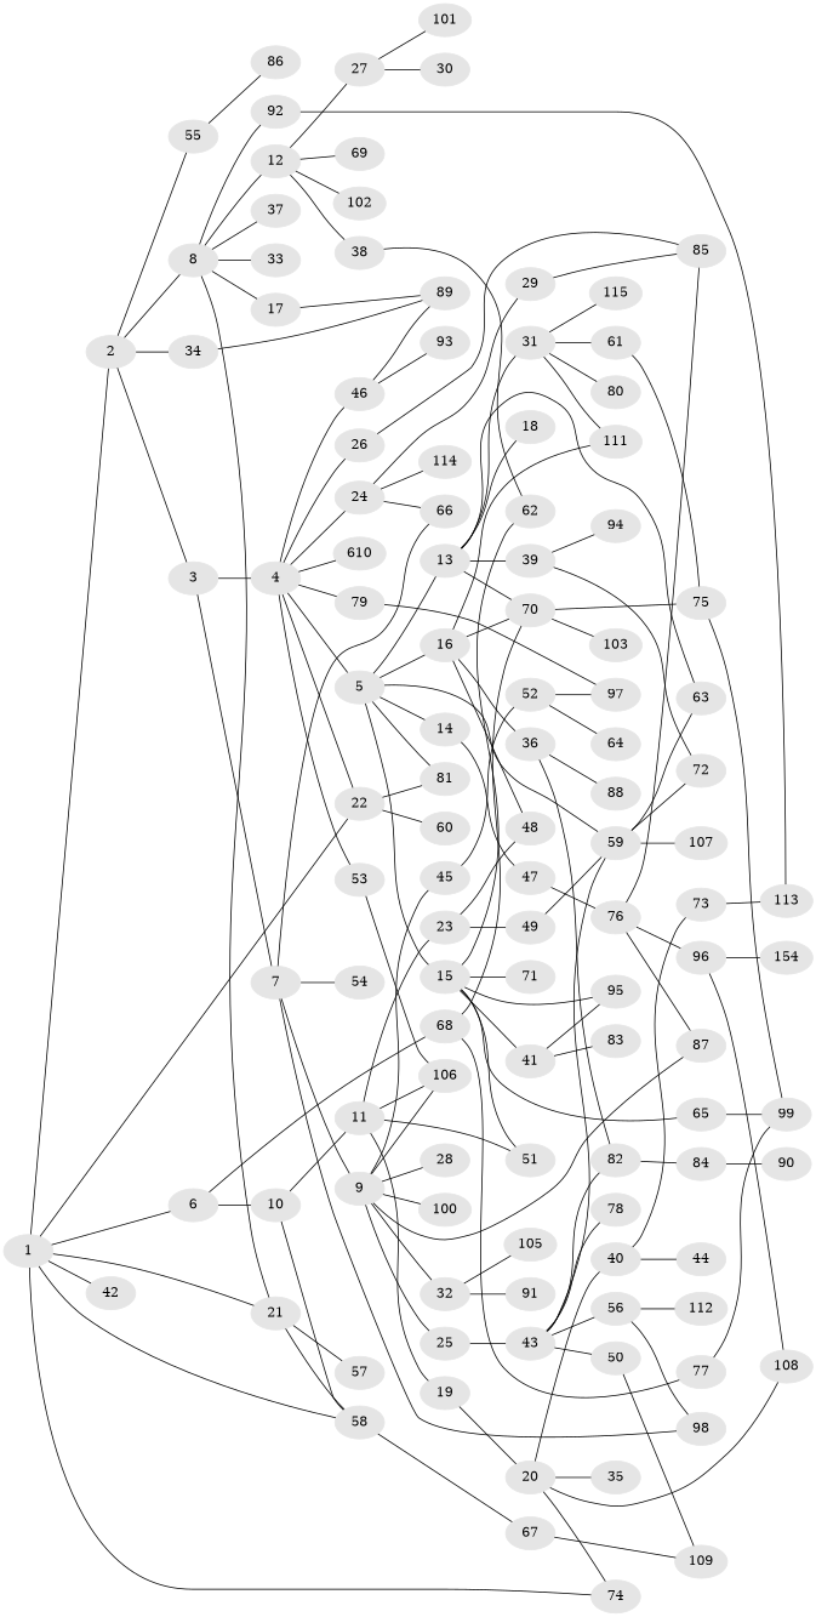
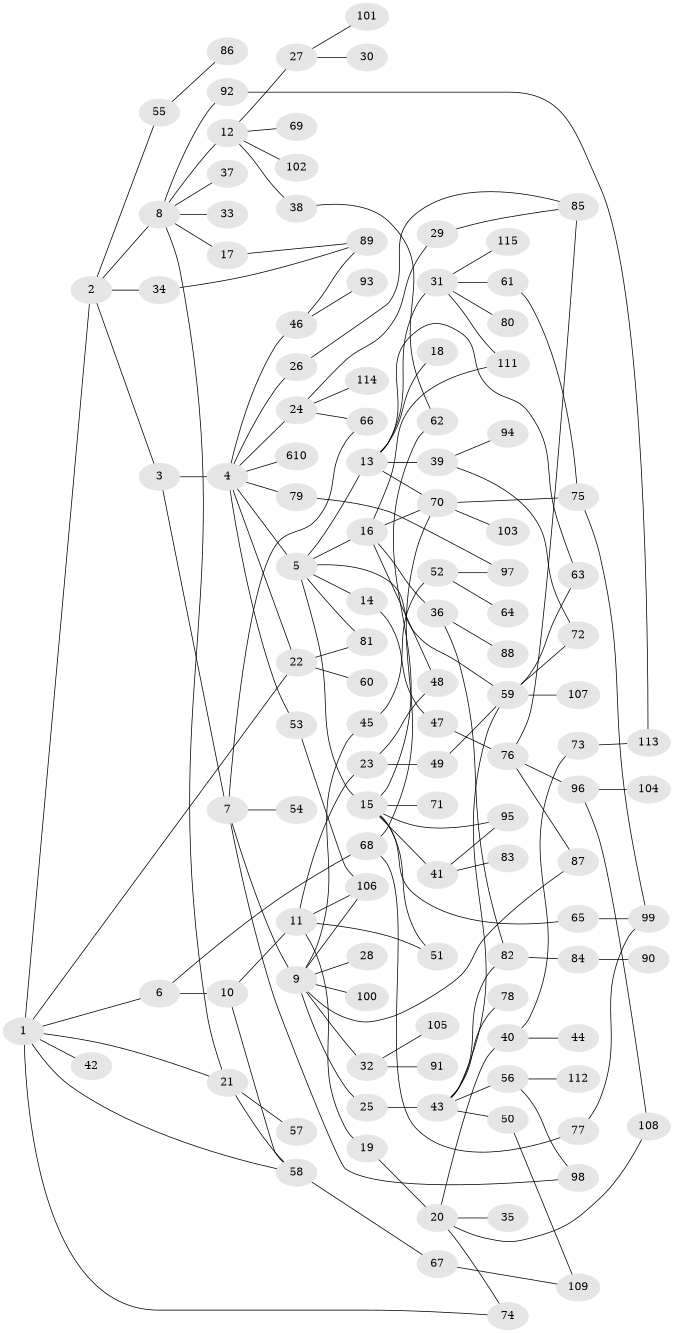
  graph {
    fontname="DejaVu Serif"
    rankdir=LR
    node [color=gray90 fontname="DejaVu Serif" style=filled]
    edge [fontname="DejaVu Serif"]
    1
    2
    6
    21
    22
    42
    58
    74
    3
    8
    34
    55
    10
    68
    57
    81
    60
    67
    4
    7
    12
    17
    33
    37
    92
    89
    86
    5
    24
    26
    46
    53
    79
    n34 [label=610]
    9
    54
    66
    98
    13
    14
    15
    16
    59
    29
    114
    85
    93
    106
    97
    18
    31
    39
    63
    70
    47
    51
    41
    62
    65
    71
    95
    36
    48
    111
    72
    107
    11
    77
    25
    28
    32
    45
    87
    100
    27
    38
    69
    102
    113
    43
    91
    105
    52
    19
    23
    20
    49
    30
    101
    61
    80
    115
    94
    75
    103
    76
    83
    99
    82
    88
    35
    40
    108
    44
    73
    50
    56
    78
    84
    109
    112
    64
    96
-   104 [label=154]
+   104
    90
    1 -- 2
    1 -- 6
    1 -- 21
    1 -- 22
    1 -- 42
    1 -- 58
    1 -- 74
    2 -- 3
    2 -- 8
    2 -- 34
    2 -- 55
    6 -- 10
    6 -- 68
    21 -- 58
    21 -- 57
    22 -- 81
    22 -- 60
    58 -- 67
    3 -- 4
    3 -- 7
    8 -- 21
    8 -- 12
    8 -- 17
    8 -- 33
    8 -- 37
    8 -- 92
    34 -- 89
    55 -- 86
    10 -- 58
    10 -- 11
    68 -- 70
    68 -- 77
    67 -- 109
    4 -- 22
    4 -- 5
    4 -- 24
    4 -- 26
    4 -- 46
    4 -- 53
    4 -- 79
    4 -- n34
    7 -- 9
    7 -- 54
    7 -- 66
    7 -- 98
    12 -- 27
    12 -- 38
    12 -- 69
    12 -- 102
    17 -- 89
    92 -- 113
    5 -- 81
    5 -- 13
    5 -- 14
    5 -- 15
    5 -- 16
    5 -- 59
    24 -- 66
    24 -- 29
    24 -- 114
    26 -- 85
    46 -- 89
    46 -- 93
    53 -- 106
    79 -- 97
    9 -- 106
    9 -- 25
    9 -- 28
    9 -- 32
    9 -- 45
    9 -- 87
    9 -- 100
    13 -- 18
    13 -- 31
    13 -- 39
    13 -- 63
    13 -- 70
    14 -- 47
    15 -- 51
    15 -- 41
    15 -- 62
    15 -- 65
    15 -- 71
    15 -- 95
    16 -- 70
    16 -- 36
    16 -- 48
    16 -- 111
    59 -- 63
    59 -- 72
    59 -- 107
    29 -- 85
    31 -- 111
    31 -- 61
    31 -- 80
    31 -- 115
    39 -- 72
    39 -- 94
    70 -- 75
    70 -- 103
    47 -- 76
    41 -- 95
    41 -- 83
    65 -- 99
    36 -- 82
    36 -- 88
    11 -- 106
    11 -- 51
    11 -- 19
    11 -- 23
    77 -- 99
    25 -- 43
    32 -- 91
    32 -- 105
    45 -- 52
    27 -- 30
    27 -- 101
    38 -- 62
    43 -- 59
    43 -- 82
    43 -- 50
    43 -- 56
    43 -- 78
    52 -- 97
    52 -- 64
    19 -- 20
    23 -- 48
    23 -- 49
    20 -- 74
    20 -- 35
    20 -- 40
    20 -- 108
    49 -- 59
    61 -- 75
    75 -- 99
    76 -- 85
    76 -- 87
    76 -- 96
    82 -- 84
    40 -- 44
    40 -- 73
    73 -- 113
    50 -- 109
    56 -- 98
    56 -- 112
    84 -- 90
    96 -- 108
    96 -- 104
  }
